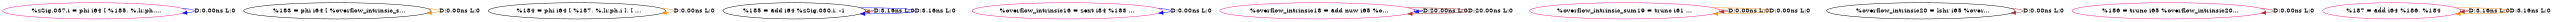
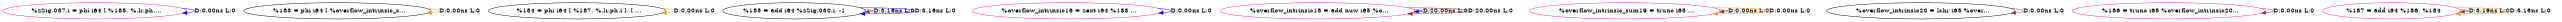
  digraph {
    node [color=deeppink]
    edge [color=brown]
    n1 [label="  %zSig.037.i = phi i64 [ %185, %.lr.ph...."]
    n2 [color=black label="  %183 = phi i64 [ %overflow_intrinsic_s..."]
    n3 [color=black label="  %184 = phi i64 [ %187, %.lr.ph.i ], [ ..."]
    n4 [color=black label="%185 = add i64 %zSig.030.i, -1"]
-   n5 [label="%overflow_intrinsic16 = zext i84 %183 ..."]
+   n5 [label="  %overflow_intrinsic16 = zext i64 %183 ..."]
    n6 [label="  %overflow_intrinsic18 = add nuw i65 %o..."]
-   n7 [label="%overflow_intrinsic_sum19 = trunc i61 ..."]
+   n7 [label="  %overflow_intrinsic_sum19 = trunc i65 ..."]
    n8 [color=black label="  %overflow_intrinsic20 = lshr i65 %over..."]
    n9 [label="  %186 = trunc i65 %overflow_intrinsic20..."]
    n10 [label="  %187 = add i64 %186, %184"]
    n1 -> n1 [color=blue label="D:0.00ns L:0"]
    n2 -> n2 [color=darkorange label="D:0.00ns L:0"]
    n3 -> n3 [color=darkorange label="D:0.00ns L:0"]
    n4 -> n4 [label="D:3.16ns L:0"]
    n4 -> n4 [color=blue label="D:3.16ns L:0"]
    n5 -> n5 [color=blue label="D:0.00ns L:0"]
    n6 -> n6 [color=blue label="D:20.00ns L:0"]
    n6 -> n6 [label="D:20.00ns L:0"]
    n7 -> n7 [label="D:0.00ns L:0"]
    n7 -> n7 [color=darkorange label="D:0.00ns L:0"]
    n8 -> n8 [label="D:0.00ns L:0"]
    n9 -> n9 [label="D:0.00ns L:0"]
    n10 -> n10 [label="D:3.16ns L:0"]
    n10 -> n10 [color=darkorange label="D:3.16ns L:0"]
  }
